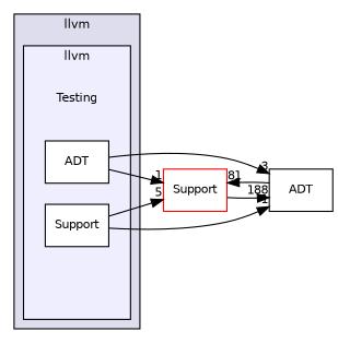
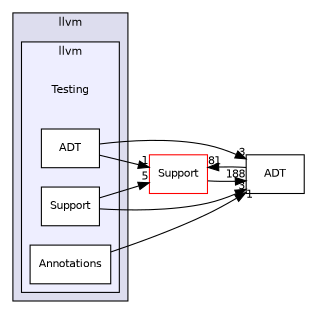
  digraph {
    compound=true
    rankdir=LR
    fontname="DejaVu Sans"
    node [fontname="DejaVu Sans" fontsize=10 shape=box color=black]
    edge [headlabel=1 labeldistance=1.5 labelfontname=Helvetica labelfontsize=10 fontname="DejaVu Sans"]
    n1 [label=Testing shape=plaintext color=""]
    n2 [fillcolor=white label=ADT style=filled]
+   n3 [fillcolor=white label=Annotations style=filled]
    n4 [fillcolor=white label=Support style=filled]
    n5 [color=red label=Support]
    n6 [label=ADT color=""]
    subgraph cluster_1 {
      bgcolor="#ddddee"
      fontsize=10
      label=llvm
      pencolor=black
      subgraph cluster_2 {
        bgcolor="#eeeeff"
        fontsize=10
        pencolor=black
        n1
        n2
+       n3
        n4
      }
    }
    n2 -> n5
    n2 -> n6 [headlabel=3]
+   n3 -> n6 [headlabel=3]
    n4 -> n5 [headlabel=5]
    n4 -> n6
    n5 -> n6 [headlabel=188]
    n6 -> n5 [headlabel=81]
  }
